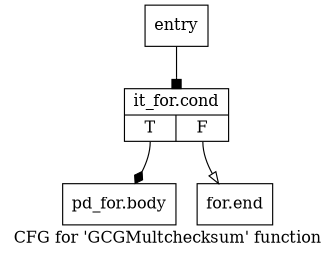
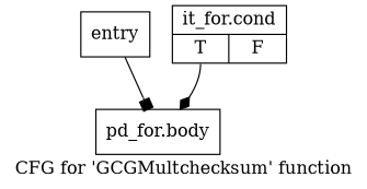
  digraph {
    label="CFG for 'GCGMultchecksum' function"
    node [shape=record]
    n1 [label="{entry}"]
    n2 [label="{it_for.cond|{<s0>T|<s1>F}}"]
    n3 [label="{pd_for.body}"]
-   n4 [label="{for.end}"]
-   n1 -> n2 [arrowhead=box]
+   n1 -> n3 [arrowhead=box]
    n2 -> n3 [arrowhead=diamond tailport=s0]
-   n2 -> n4 [arrowhead=onormal tailport=s1]
  }
